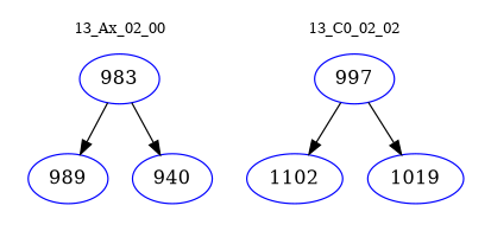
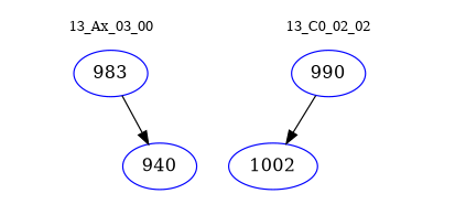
  digraph {
    node [color=blue]
    edge [color=black]
    n1 [label=983]
-   n2 [label=989]
    n3 [label=940]
-   n4 [label=997]
-   n5 [label=1102]
-   n6 [label=1019]
+   n4 [label=990]
+   n5 [label=1002]
    subgraph cluster_1 {
      color=white
      fontsize=10
-     label="13_Ax_02_00"
+     label="13_Ax_03_00"
      n1
-     n2
      n3
    }
    subgraph cluster_2 {
      color=white
      fontsize=10
      label="13_C0_02_02"
      n4
      n5
-     n6
    }
-   n1 -> n2
    n1 -> n3
    n4 -> n5
-   n4 -> n6
  }
